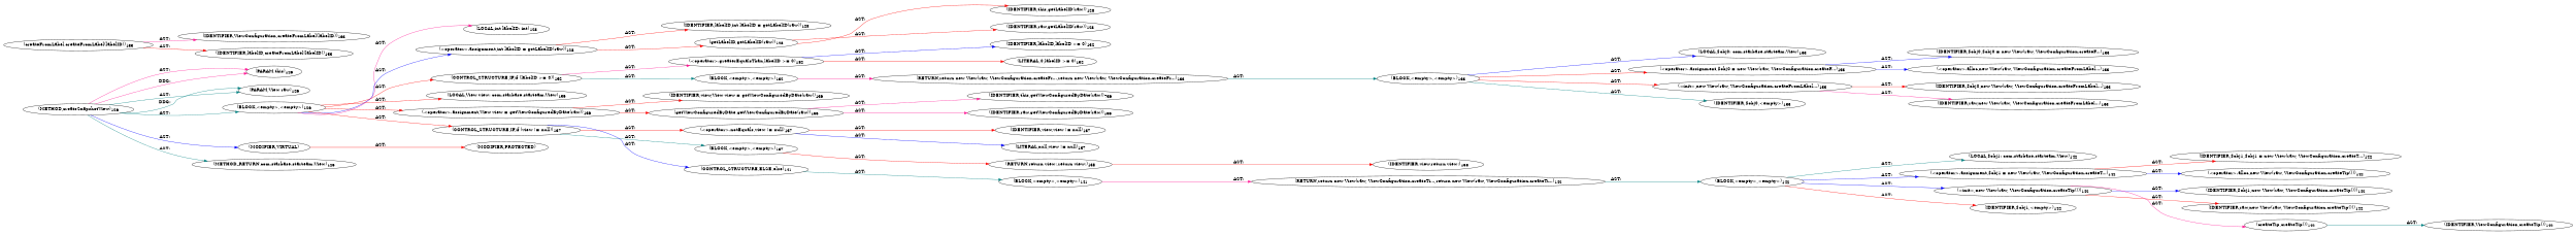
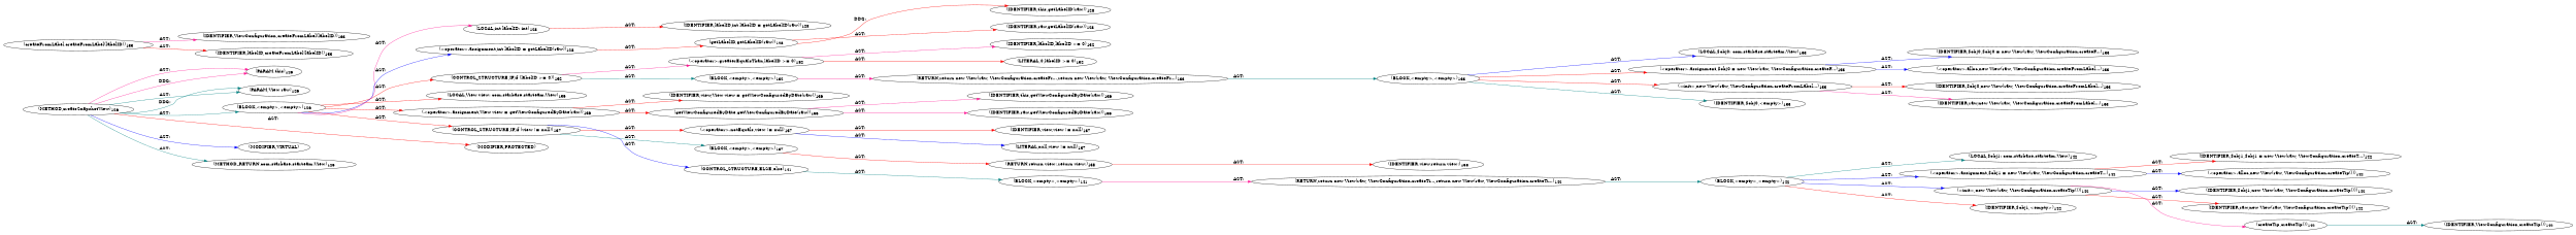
  digraph {
    rankdir=LR
    edge [color=red]
    n1 [label=<(METHOD,createSnapshotView)<SUB>126</SUB>>]
    n2 [label=<(PARAM,this)<SUB>126</SUB>>]
    n3 [label=<(PARAM,View raw)<SUB>126</SUB>>]
    n4 [label=<(BLOCK,&lt;empty&gt;,&lt;empty&gt;)<SUB>126</SUB>>]
    n5 [label=<(MODIFIER,PROTECTED)>]
    n6 [label=<(MODIFIER,VIRTUAL)>]
    n7 [label=<(METHOD_RETURN,com.starbase.starteam.View)<SUB>126</SUB>>]
    n8 [label=<(LOCAL,int labelID: int)<SUB>128</SUB>>]
    n9 [label=<(&lt;operator&gt;.assignment,int labelID = getLabelID(raw))<SUB>128</SUB>>]
    n10 [label=<(CONTROL_STRUCTURE,IF,if (labelID &gt;= 0))<SUB>132</SUB>>]
    n11 [label=<(LOCAL,View view: com.starbase.starteam.View)<SUB>136</SUB>>]
    n12 [label=<(&lt;operator&gt;.assignment,View view = getViewConfiguredByDate(raw))<SUB>136</SUB>>]
    n13 [label=<(CONTROL_STRUCTURE,IF,if (view != null))<SUB>137</SUB>>]
    n14 [label=<(IDENTIFIER,labelID,int labelID = getLabelID(raw))<SUB>128</SUB>>]
    n15 [label=<(getLabelID,getLabelID(raw))<SUB>128</SUB>>]
    n16 [label=<(&lt;operator&gt;.greaterEqualsThan,labelID &gt;= 0)<SUB>182</SUB>>]
    n17 [label=<(BLOCK,&lt;empty&gt;,&lt;empty&gt;)<SUB>132</SUB>>]
    n18 [label=<(IDENTIFIER,view,View view = getViewConfiguredByDate(raw))<SUB>136</SUB>>]
    n19 [label=<(getViewConfiguredByDate,getViewConfiguredByDate(raw))<SUB>136</SUB>>]
    n20 [label=<(&lt;operator&gt;.notEquals,view != null)<SUB>137</SUB>>]
    n21 [label=<(BLOCK,&lt;empty&gt;,&lt;empty&gt;)<SUB>137</SUB>>]
    n22 [label=<(CONTROL_STRUCTURE,ELSE,else)<SUB>141</SUB>>]
    n23 [label=<(IDENTIFIER,this,getLabelID(raw))<SUB>128</SUB>>]
    n24 [label=<(IDENTIFIER,raw,getLabelID(raw))<SUB>128</SUB>>]
    n25 [label=<(IDENTIFIER,labelID,labelID &gt;= 0)<SUB>132</SUB>>]
    n26 [label=<(LITERAL,0,labelID &gt;= 0)<SUB>132</SUB>>]
    n27 [label=<(RETURN,return new View(raw, ViewConfiguration.createFr...,return new View(raw, ViewConfiguration.createFr...)<SUB>133</SUB>>]
    n28 [label=<(BLOCK,&lt;empty&gt;,&lt;empty&gt;)<SUB>133</SUB>>]
    n29 [label=<(LOCAL,$obj0: com.starbase.starteam.View)<SUB>133</SUB>>]
    n30 [label=<(&lt;operator&gt;.assignment,$obj0 = new View(raw, ViewConfiguration.createF...)<SUB>133</SUB>>]
    n31 [label=<(&lt;init&gt;,new View(raw, ViewConfiguration.createFromLabel...)<SUB>133</SUB>>]
    n32 [label=<(IDENTIFIER,$obj0,&lt;empty&gt;)<SUB>133</SUB>>]
    n33 [label=<(IDENTIFIER,$obj0,$obj0 = new View(raw, ViewConfiguration.createF...)<SUB>133</SUB>>]
    n34 [label=<(&lt;operator&gt;.alloc,new View(raw, ViewConfiguration.createFromLabel...)<SUB>133</SUB>>]
    n35 [label=<(IDENTIFIER,$obj0,new View(raw, ViewConfiguration.createFromLabel...)<SUB>133</SUB>>]
    n36 [label=<(IDENTIFIER,raw,new View(raw, ViewConfiguration.createFromLabel...)<SUB>133</SUB>>]
    n37 [label=<(createFromLabel,createFromLabel(labelID))<SUB>133</SUB>>]
    n38 [label=<(IDENTIFIER,ViewConfiguration,createFromLabel(labelID))<SUB>133</SUB>>]
    n39 [label=<(IDENTIFIER,labelID,createFromLabel(labelID))<SUB>133</SUB>>]
-   n40 [label=<(IDENTIFIER,this,getViewConfiguredByDate(raw))<SUB>736</SUB>>]
+   n40 [label=<(IDENTIFIER,this,getViewConfiguredByDate(raw))<SUB>136</SUB>>]
    n41 [label=<(IDENTIFIER,raw,getViewConfiguredByDate(raw))<SUB>136</SUB>>]
    n42 [label=<(IDENTIFIER,view,view != null)<SUB>137</SUB>>]
    n43 [label=<(LITERAL,null,view != null)<SUB>137</SUB>>]
    n44 [label=<(RETURN,return view;,return view;)<SUB>138</SUB>>]
    n45 [label=<(BLOCK,&lt;empty&gt;,&lt;empty&gt;)<SUB>141</SUB>>]
    n46 [label=<(IDENTIFIER,view,return view;)<SUB>138</SUB>>]
    n47 [label=<(RETURN,return new View(raw, ViewConfiguration.createTi...,return new View(raw, ViewConfiguration.createTi...)<SUB>142</SUB>>]
    n48 [label=<(BLOCK,&lt;empty&gt;,&lt;empty&gt;)<SUB>142</SUB>>]
    n49 [label=<(LOCAL,$obj1: com.starbase.starteam.View)<SUB>142</SUB>>]
    n50 [label=<(&lt;operator&gt;.assignment,$obj1 = new View(raw, ViewConfiguration.createT...)<SUB>142</SUB>>]
    n51 [label=<(&lt;init&gt;,new View(raw, ViewConfiguration.createTip()))<SUB>142</SUB>>]
    n52 [label=<(IDENTIFIER,$obj1,&lt;empty&gt;)<SUB>142</SUB>>]
    n53 [label=<(IDENTIFIER,$obj1,$obj1 = new View(raw, ViewConfiguration.createT...)<SUB>142</SUB>>]
    n54 [label=<(&lt;operator&gt;.alloc,new View(raw, ViewConfiguration.createTip()))<SUB>142</SUB>>]
    n55 [label=<(IDENTIFIER,$obj1,new View(raw, ViewConfiguration.createTip()))<SUB>142</SUB>>]
    n56 [label=<(IDENTIFIER,raw,new View(raw, ViewConfiguration.createTip()))<SUB>142</SUB>>]
    n57 [label=<(createTip,createTip())<SUB>142</SUB>>]
    n58 [label=<(IDENTIFIER,ViewConfiguration,createTip())<SUB>142</SUB>>]
    n1 -> n2 [color=deeppink label="AST: "]
    n1 -> n2 [color=deeppink label="DDG: "]
    n1 -> n3 [color=teal label="AST: "]
    n1 -> n3 [color=teal label="DDG: "]
    n1 -> n4 [color=teal label="AST: "]
-   n6 -> n5 [label="AST: "]
+   n1 -> n5 [label="AST: "]
    n1 -> n6 [color=blue label="AST: "]
    n1 -> n7 [color=teal label="AST: "]
    n4 -> n8 [color=deeppink label="AST: "]
    n4 -> n9 [color=blue label="AST: "]
    n4 -> n10 [label="AST: "]
    n4 -> n11 [label="AST: "]
    n4 -> n12 [label="AST: "]
    n4 -> n13 [label="AST: "]
-   n9 -> n14 [label="AST: "]
+   n8 -> n14 [label="AST: "]
    n9 -> n15 [label="AST: "]
    n10 -> n16 [color=deeppink label="AST: "]
    n10 -> n17 [color=teal label="AST: "]
    n12 -> n18 [label="AST: "]
    n12 -> n19 [label="AST: "]
    n13 -> n20 [label="AST: "]
    n13 -> n21 [color=teal label="AST: "]
    n13 -> n22 [color=blue label="AST: "]
-   n15 -> n23 [label="AST: "]
+   n15 -> n23 [label="DDG: "]
    n15 -> n24 [label="AST: "]
-   n16 -> n25 [color=blue label="AST: "]
+   n16 -> n25 [color=deeppink label="AST: "]
    n16 -> n26 [label="AST: "]
    n17 -> n27 [color=deeppink label="AST: "]
    n19 -> n40 [color=deeppink label="AST: "]
    n19 -> n41 [color=deeppink label="AST: "]
    n20 -> n42 [label="AST: "]
    n20 -> n43 [color=blue label="AST: "]
    n21 -> n44 [label="AST: "]
    n22 -> n45 [color=teal label="AST: "]
    n27 -> n28 [color=teal label="AST: "]
    n28 -> n29 [color=blue label="AST: "]
    n28 -> n30 [label="AST: "]
    n28 -> n31 [label="AST: "]
    n28 -> n32 [color=teal label="AST: "]
    n30 -> n33 [color=blue label="AST: "]
    n30 -> n34 [color=blue label="AST: "]
    n31 -> n35 [label="AST: "]
    n31 -> n36 [color=deeppink label="AST: "]
    n37 -> n38 [color=deeppink label="AST: "]
    n37 -> n39 [label="AST: "]
    n44 -> n46 [label="AST: "]
    n45 -> n47 [color=deeppink label="AST: "]
    n47 -> n48 [color=teal label="AST: "]
    n48 -> n49 [color=teal label="AST: "]
    n48 -> n50 [color=blue label="AST: "]
    n48 -> n51 [color=blue label="AST: "]
    n48 -> n52 [label="AST: "]
    n50 -> n53 [label="AST: "]
    n50 -> n54 [color=blue label="AST: "]
    n51 -> n55 [color=blue label="AST: "]
    n51 -> n56 [label="AST: "]
    n51 -> n57 [color=deeppink label="AST: "]
    n57 -> n58 [color=teal label="AST: "]
  }
